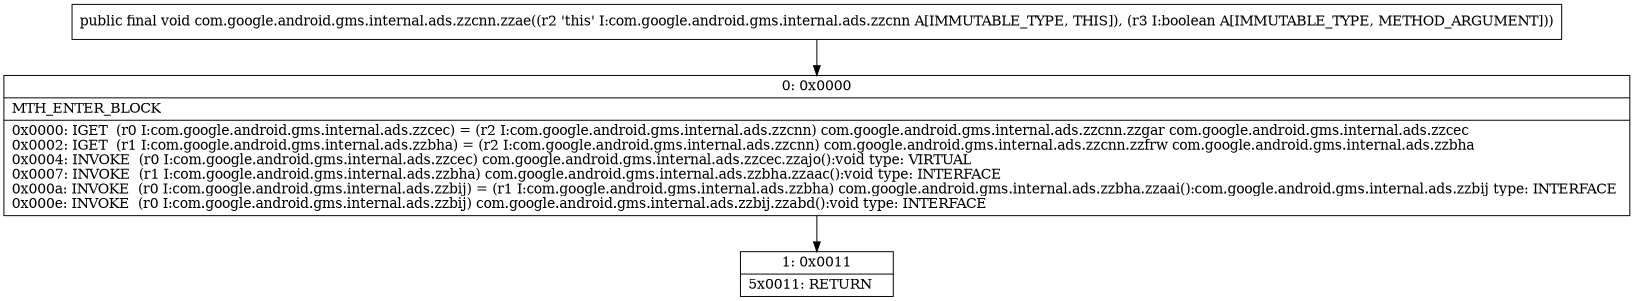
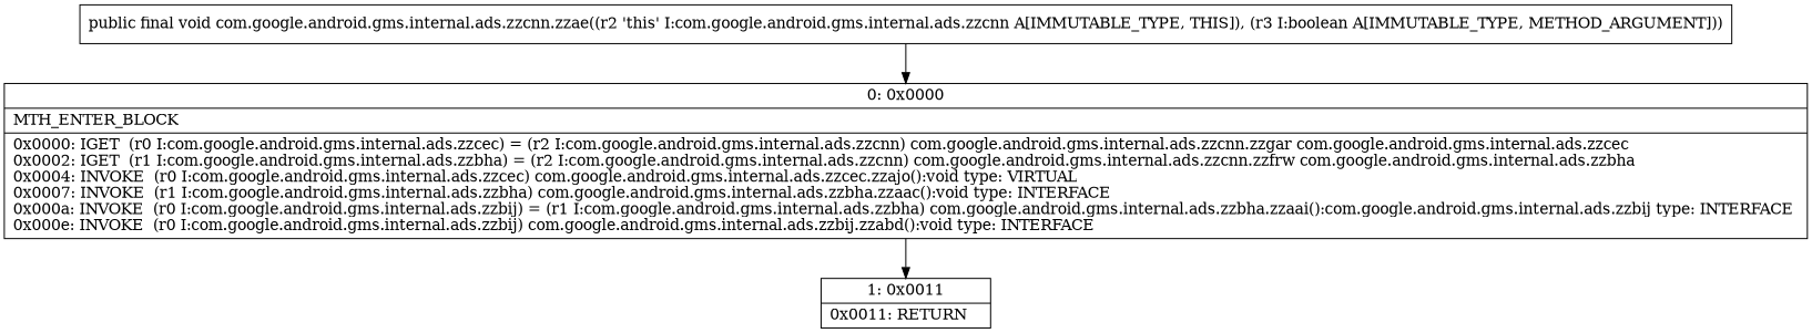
  digraph {
    node [shape=record]
    n1 [label="{0\:\ 0x0000|MTH_ENTER_BLOCK\l|0x0000: IGET  (r0 I:com.google.android.gms.internal.ads.zzcec) = (r2 I:com.google.android.gms.internal.ads.zzcnn) com.google.android.gms.internal.ads.zzcnn.zzgar com.google.android.gms.internal.ads.zzcec \l0x0002: IGET  (r1 I:com.google.android.gms.internal.ads.zzbha) = (r2 I:com.google.android.gms.internal.ads.zzcnn) com.google.android.gms.internal.ads.zzcnn.zzfrw com.google.android.gms.internal.ads.zzbha \l0x0004: INVOKE  (r0 I:com.google.android.gms.internal.ads.zzcec) com.google.android.gms.internal.ads.zzcec.zzajo():void type: VIRTUAL \l0x0007: INVOKE  (r1 I:com.google.android.gms.internal.ads.zzbha) com.google.android.gms.internal.ads.zzbha.zzaac():void type: INTERFACE \l0x000a: INVOKE  (r0 I:com.google.android.gms.internal.ads.zzbij) = (r1 I:com.google.android.gms.internal.ads.zzbha) com.google.android.gms.internal.ads.zzbha.zzaai():com.google.android.gms.internal.ads.zzbij type: INTERFACE \l0x000e: INVOKE  (r0 I:com.google.android.gms.internal.ads.zzbij) com.google.android.gms.internal.ads.zzbij.zzabd():void type: INTERFACE \l}"]
-   n2 [label="{1\:\ 0x0011|5x0011: RETURN   \l}"]
+   n2 [label="{1\:\ 0x0011|0x0011: RETURN   \l}"]
    n3 [label="{public final void com.google.android.gms.internal.ads.zzcnn.zzae((r2 'this' I:com.google.android.gms.internal.ads.zzcnn A[IMMUTABLE_TYPE, THIS]), (r3 I:boolean A[IMMUTABLE_TYPE, METHOD_ARGUMENT])) }"]
    n1 -> n2
    n3 -> n1
  }
